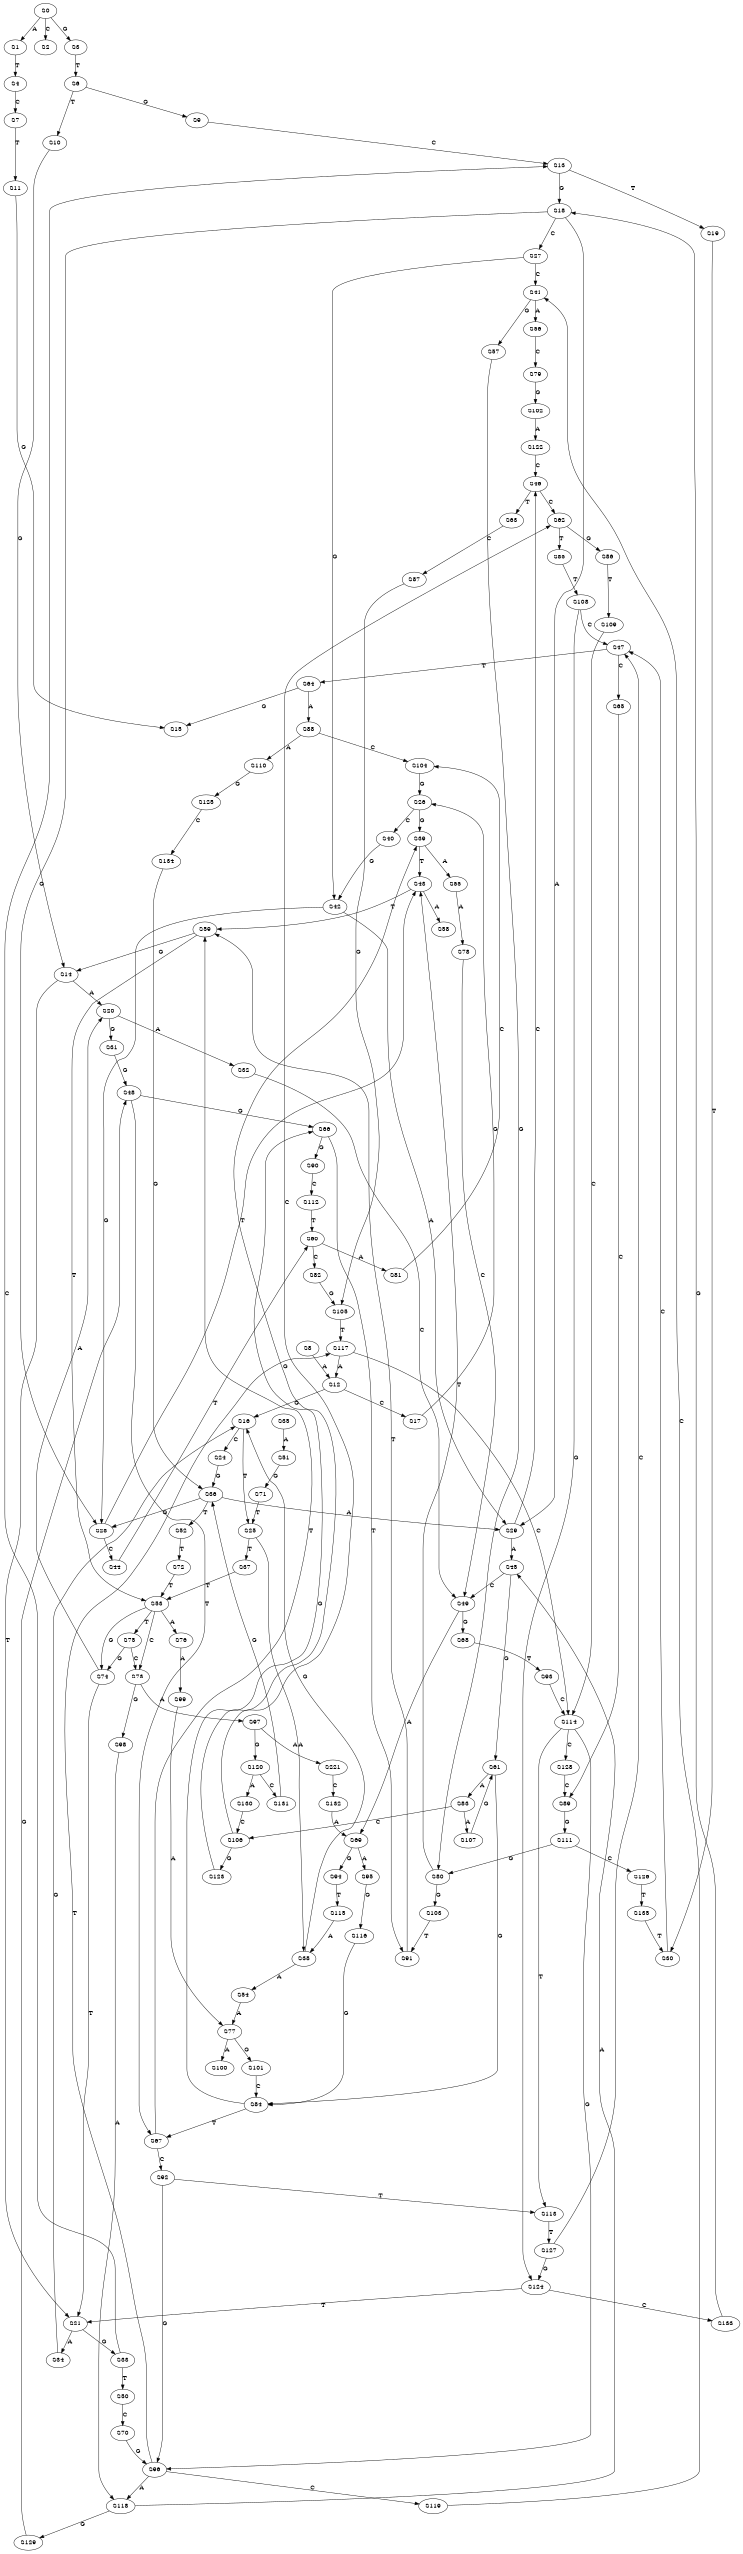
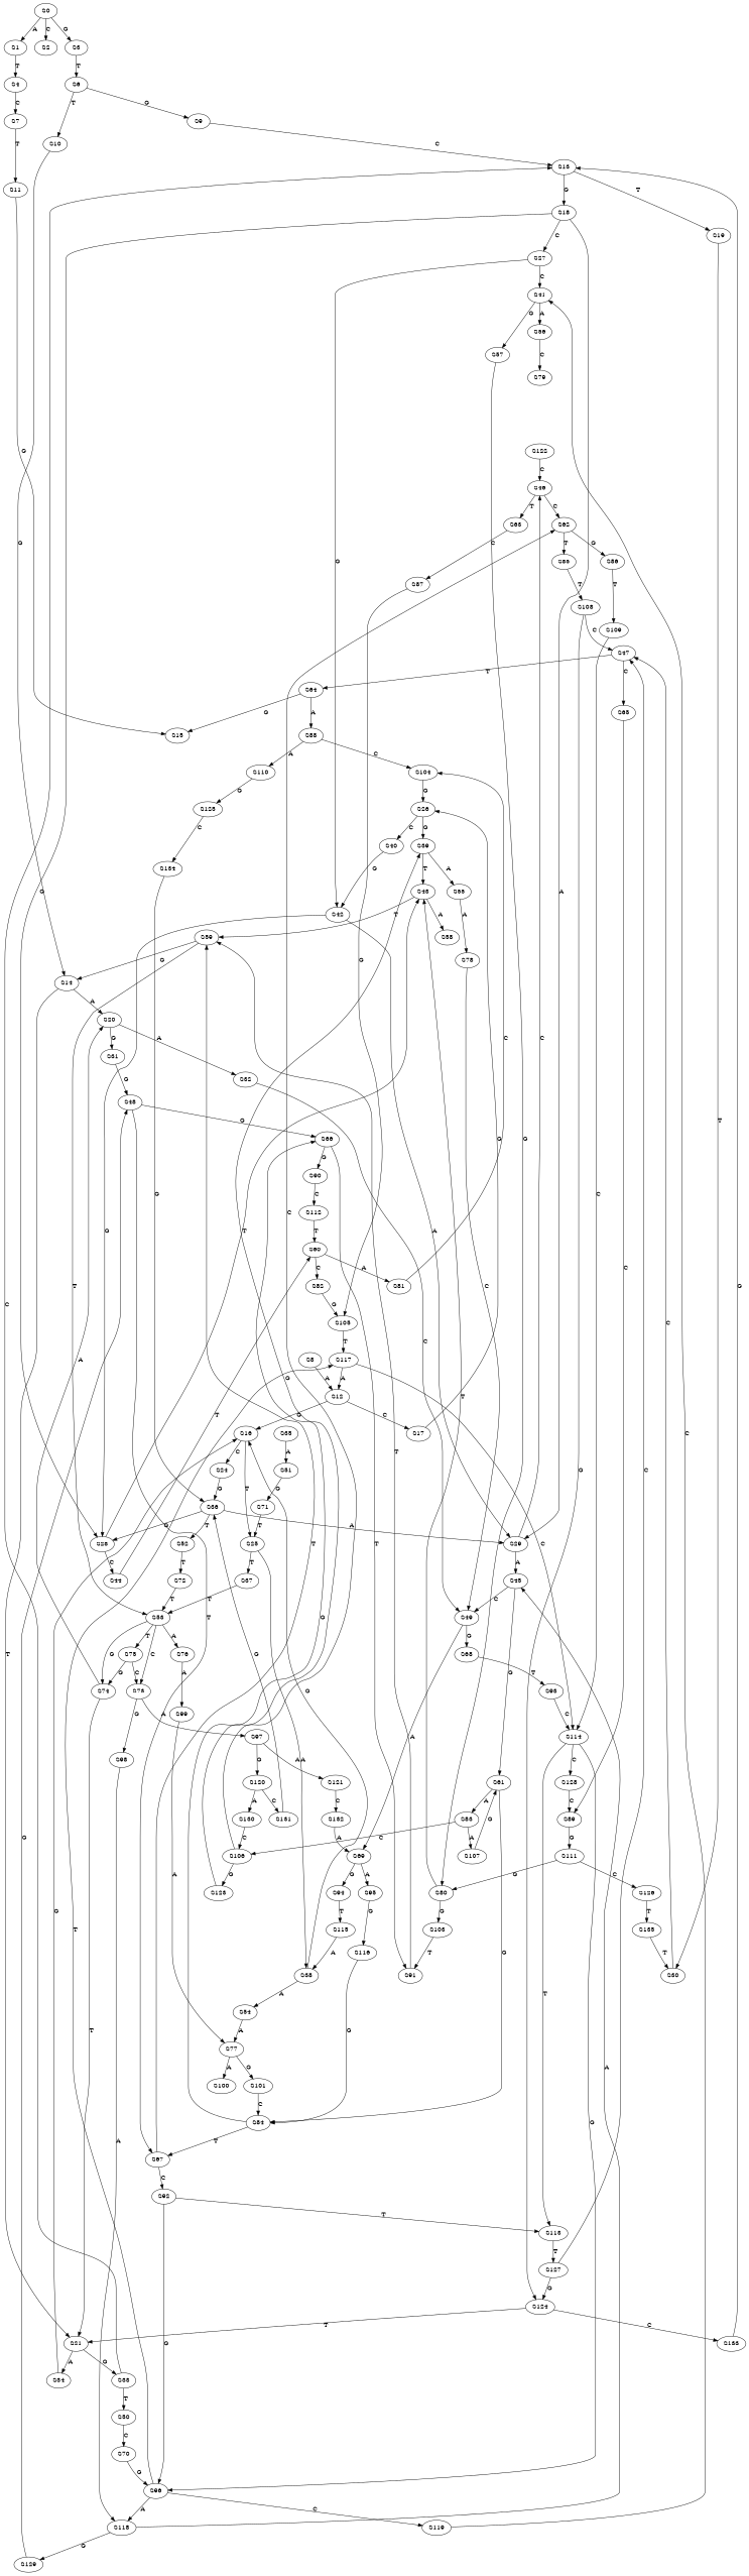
  strict digraph {
    S0
    S1
    S2
    S3
    S4
    S6
    S7
    S9
    S10
    S11
    S8
    S12
    S13
    S14
    S15
    S16
    S17
    S18
    S19
    S20
    S21
    S24
    S25
    S26
    S27
    S28
    S29
    S30
    S31
    S32
    S33
    S34
    S36
    S37
    S38
    S39
    S40
    S41
    S42
    S43
    S44
    S45
    S46
    S47
    S48
    S49
    S50
    S35
    S51
    S52
    S53
    S54
    S55
    S56
    S57
    S58
    S59
    S60
    S61
    S62
    S63
    S64
    S65
    S66
    S67
    S68
    S69
    S70
    S71
    S72
    S73
    S74
    S75
    S76
    S77
    S78
    S79
    S80
    S81
    S82
    S83
    S84
    S85
    S86
    S87
    S88
    S89
    S90
    S91
    S92
    S93
    S94
    S95
    S96
    S97
    S98
    S99
    S100
    S101
-   S102
    S103
    S104
    S105
    S106
    S107
    S108
    S109
    S110
    S111
    S112
    S113
    S114
    S115
    S116
    S117
    S118
    S119
    S120
-   S121 [label=S221]
+   S121
    S122
    S123
    S124
    S125
    S126
    S127
    S128
    S129
    S130
    S131
    S132
    S133
    S134
    S135
    S0 -> S1 [label=A]
    S0 -> S2 [label=C]
    S0 -> S3 [label=G]
    S1 -> S4 [label=T]
    S3 -> S6 [label=T]
    S4 -> S7 [label=C]
    S6 -> S9 [label=G]
    S6 -> S10 [label=T]
    S7 -> S11 [label=T]
    S9 -> S13 [label=C]
    S10 -> S14 [label=G]
    S11 -> S15 [label=G]
    S8 -> S12 [label=A]
    S12 -> S16 [label=G]
    S12 -> S17 [label=C]
    S13 -> S18 [label=G]
    S13 -> S19 [label=T]
    S14 -> S20 [label=A]
    S14 -> S21 [label=T]
    S16 -> S24 [label=C]
    S16 -> S25 [label=T]
    S17 -> S26 [label=G]
    S18 -> S27 [label=C]
    S18 -> S28 [label=G]
    S18 -> S29 [label=A]
    S19 -> S30 [label=T]
    S20 -> S31 [label=G]
    S20 -> S32 [label=A]
    S21 -> S33 [label=G]
    S21 -> S34 [label=A]
    S24 -> S36 [label=G]
    S25 -> S37 [label=T]
    S25 -> S38 [label=A]
    S26 -> S39 [label=G]
    S26 -> S40 [label=C]
    S27 -> S41 [label=C]
    S27 -> S42 [label=G]
    S28 -> S43 [label=T]
    S28 -> S44 [label=C]
    S29 -> S45 [label=A]
    S29 -> S46 [label=C]
    S30 -> S47 [label=C]
    S31 -> S48 [label=G]
    S32 -> S49 [label=C]
    S33 -> S13 [label=C]
    S33 -> S50 [label=T]
    S34 -> S16 [label=G]
    S36 -> S28 [label=G]
    S36 -> S29 [label=A]
    S36 -> S52 [label=T]
    S37 -> S53 [label=T]
    S38 -> S16 [label=G]
    S38 -> S54 [label=A]
    S39 -> S43 [label=T]
    S39 -> S55 [label=A]
    S40 -> S42 [label=G]
    S41 -> S56 [label=A]
    S41 -> S57 [label=G]
    S42 -> S28 [label=G]
    S42 -> S29 [label=A]
    S43 -> S58 [label=A]
    S43 -> S59 [label=T]
    S44 -> S60 [label=T]
    S45 -> S49 [label=C]
    S45 -> S61 [label=G]
    S46 -> S62 [label=C]
    S46 -> S63 [label=T]
    S47 -> S64 [label=T]
    S47 -> S65 [label=C]
    S48 -> S66 [label=G]
    S48 -> S67 [label=T]
    S49 -> S68 [label=G]
    S49 -> S69 [label=A]
    S50 -> S70 [label=C]
    S35 -> S51 [label=A]
    S51 -> S71 [label=G]
    S52 -> S72 [label=T]
    S53 -> S73 [label=C]
    S53 -> S74 [label=G]
    S53 -> S75 [label=T]
    S53 -> S76 [label=A]
    S54 -> S77 [label=A]
    S55 -> S78 [label=A]
    S56 -> S79 [label=C]
    S57 -> S80 [label=G]
    S59 -> S14 [label=G]
    S59 -> S53 [label=T]
    S60 -> S81 [label=A]
    S60 -> S82 [label=C]
    S61 -> S83 [label=A]
    S61 -> S84 [label=G]
    S62 -> S85 [label=T]
    S62 -> S86 [label=G]
    S63 -> S87 [label=C]
    S64 -> S15 [label=G]
    S64 -> S88 [label=A]
    S65 -> S89 [label=C]
    S66 -> S90 [label=G]
    S66 -> S91 [label=T]
    S67 -> S59 [label=T]
    S67 -> S92 [label=C]
    S68 -> S93 [label=T]
    S69 -> S94 [label=G]
    S69 -> S95 [label=A]
    S70 -> S96 [label=G]
    S71 -> S25 [label=T]
    S72 -> S53 [label=T]
    S73 -> S97 [label=A]
    S73 -> S98 [label=G]
    S74 -> S20 [label=A]
    S74 -> S21 [label=T]
    S75 -> S73 [label=C]
    S75 -> S74 [label=G]
    S76 -> S99 [label=A]
    S77 -> S100 [label=A]
    S77 -> S101 [label=G]
    S78 -> S49 [label=C]
-   S79 -> S102 [label=G]
    S80 -> S43 [label=T]
    S80 -> S103 [label=G]
    S81 -> S104 [label=C]
    S82 -> S105 [label=G]
    S83 -> S106 [label=C]
    S83 -> S107 [label=A]
    S84 -> S66 [label=G]
    S84 -> S67 [label=T]
    S85 -> S108 [label=T]
    S86 -> S109 [label=T]
    S87 -> S105 [label=G]
    S88 -> S104 [label=C]
    S88 -> S110 [label=A]
    S89 -> S111 [label=G]
    S90 -> S112 [label=C]
    S91 -> S59 [label=T]
    S92 -> S96 [label=G]
    S92 -> S113 [label=T]
    S93 -> S114 [label=C]
    S94 -> S115 [label=T]
    S95 -> S116 [label=G]
    S96 -> S117 [label=T]
    S96 -> S118 [label=A]
    S96 -> S119 [label=C]
    S97 -> S120 [label=G]
    S97 -> S121 [label=A]
    S98 -> S118 [label=A]
    S99 -> S77 [label=A]
    S101 -> S84 [label=C]
-   S102 -> S122 [label=A]
    S103 -> S91 [label=T]
    S104 -> S26 [label=G]
    S105 -> S117 [label=T]
    S106 -> S62 [label=C]
    S106 -> S123 [label=G]
    S107 -> S61 [label=G]
    S108 -> S47 [label=C]
    S108 -> S124 [label=G]
    S109 -> S114 [label=C]
    S110 -> S125 [label=G]
    S111 -> S80 [label=G]
    S111 -> S126 [label=C]
    S112 -> S60 [label=T]
    S113 -> S127 [label=T]
    S114 -> S96 [label=G]
    S114 -> S113 [label=T]
    S114 -> S128 [label=C]
    S115 -> S38 [label=A]
    S116 -> S84 [label=G]
    S117 -> S12 [label=A]
    S117 -> S114 [label=C]
    S118 -> S45 [label=A]
    S118 -> S129 [label=G]
    S119 -> S41 [label=C]
    S120 -> S130 [label=A]
    S120 -> S131 [label=C]
    S121 -> S132 [label=C]
    S122 -> S46 [label=C]
    S123 -> S39 [label=G]
    S124 -> S21 [label=T]
    S124 -> S133 [label=C]
    S125 -> S134 [label=C]
    S126 -> S135 [label=T]
    S127 -> S47 [label=C]
    S127 -> S124 [label=G]
    S128 -> S89 [label=C]
    S129 -> S48 [label=G]
    S130 -> S106 [label=C]
    S131 -> S36 [label=G]
    S132 -> S69 [label=A]
-   S133 -> S18 [label=G]
+   S133 -> S13 [label=G]
    S134 -> S36 [label=G]
    S135 -> S30 [label=T]
  }
